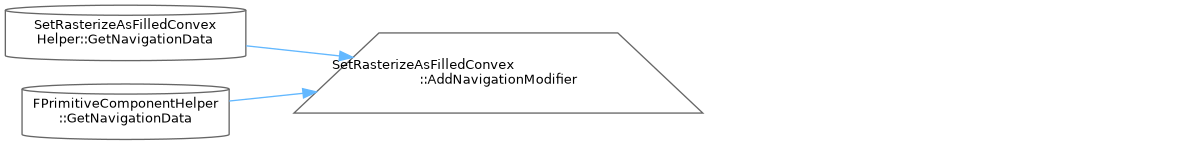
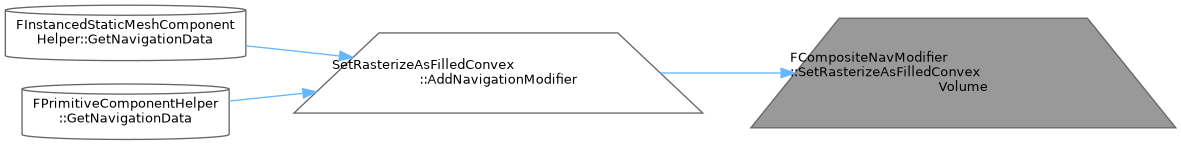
  digraph {
    rankdir=RL
    node [color=grey40 fillcolor=white fontname=Helvetica fontsize=10 shape=trapezium style=filled]
    edge [color=steelblue1 dir=back fontname=Helvetica fontsize=10 labelfontname=Helvetica labelfontsize=10 style=solid]
+   n1 [color=gray40 fillcolor=grey60 fontcolor=black height=0.2 label="FCompositeNavModifier\l::SetRasterizeAsFilledConvex\lVolume" width=0.4]
    n2 [height=0.2 label="SetRasterizeAsFilledConvex\l::AddNavigationModifier" width=0.4]
-   n3 [height=0.2 label="SetRasterizeAsFilledConvex\lHelper::GetNavigationData" shape=cylinder width=0.4]
+   n3 [height=0.2 label="FInstancedStaticMeshComponent\lHelper::GetNavigationData" shape=cylinder width=0.4]
    n4 [height=0.2 label="FPrimitiveComponentHelper\l::GetNavigationData" shape=cylinder width=0.4]
+   n1 -> n2
    n2 -> n3
    n2 -> n4
  }
